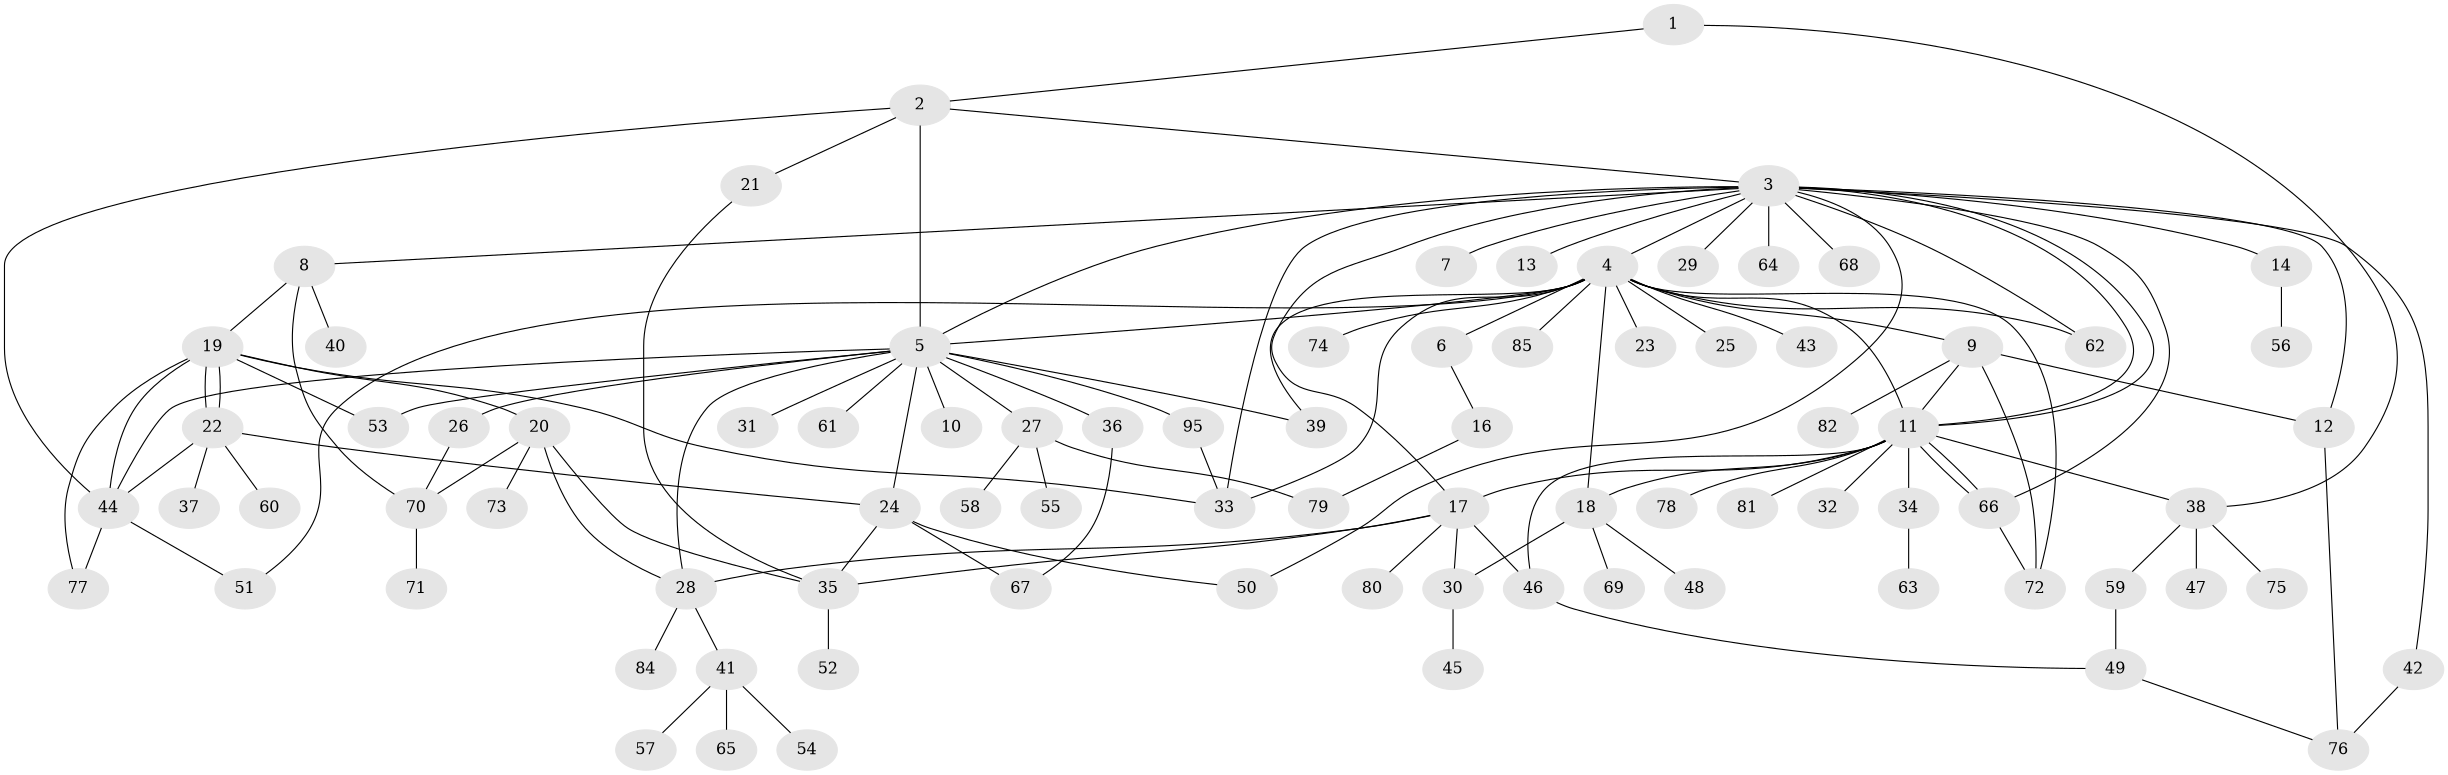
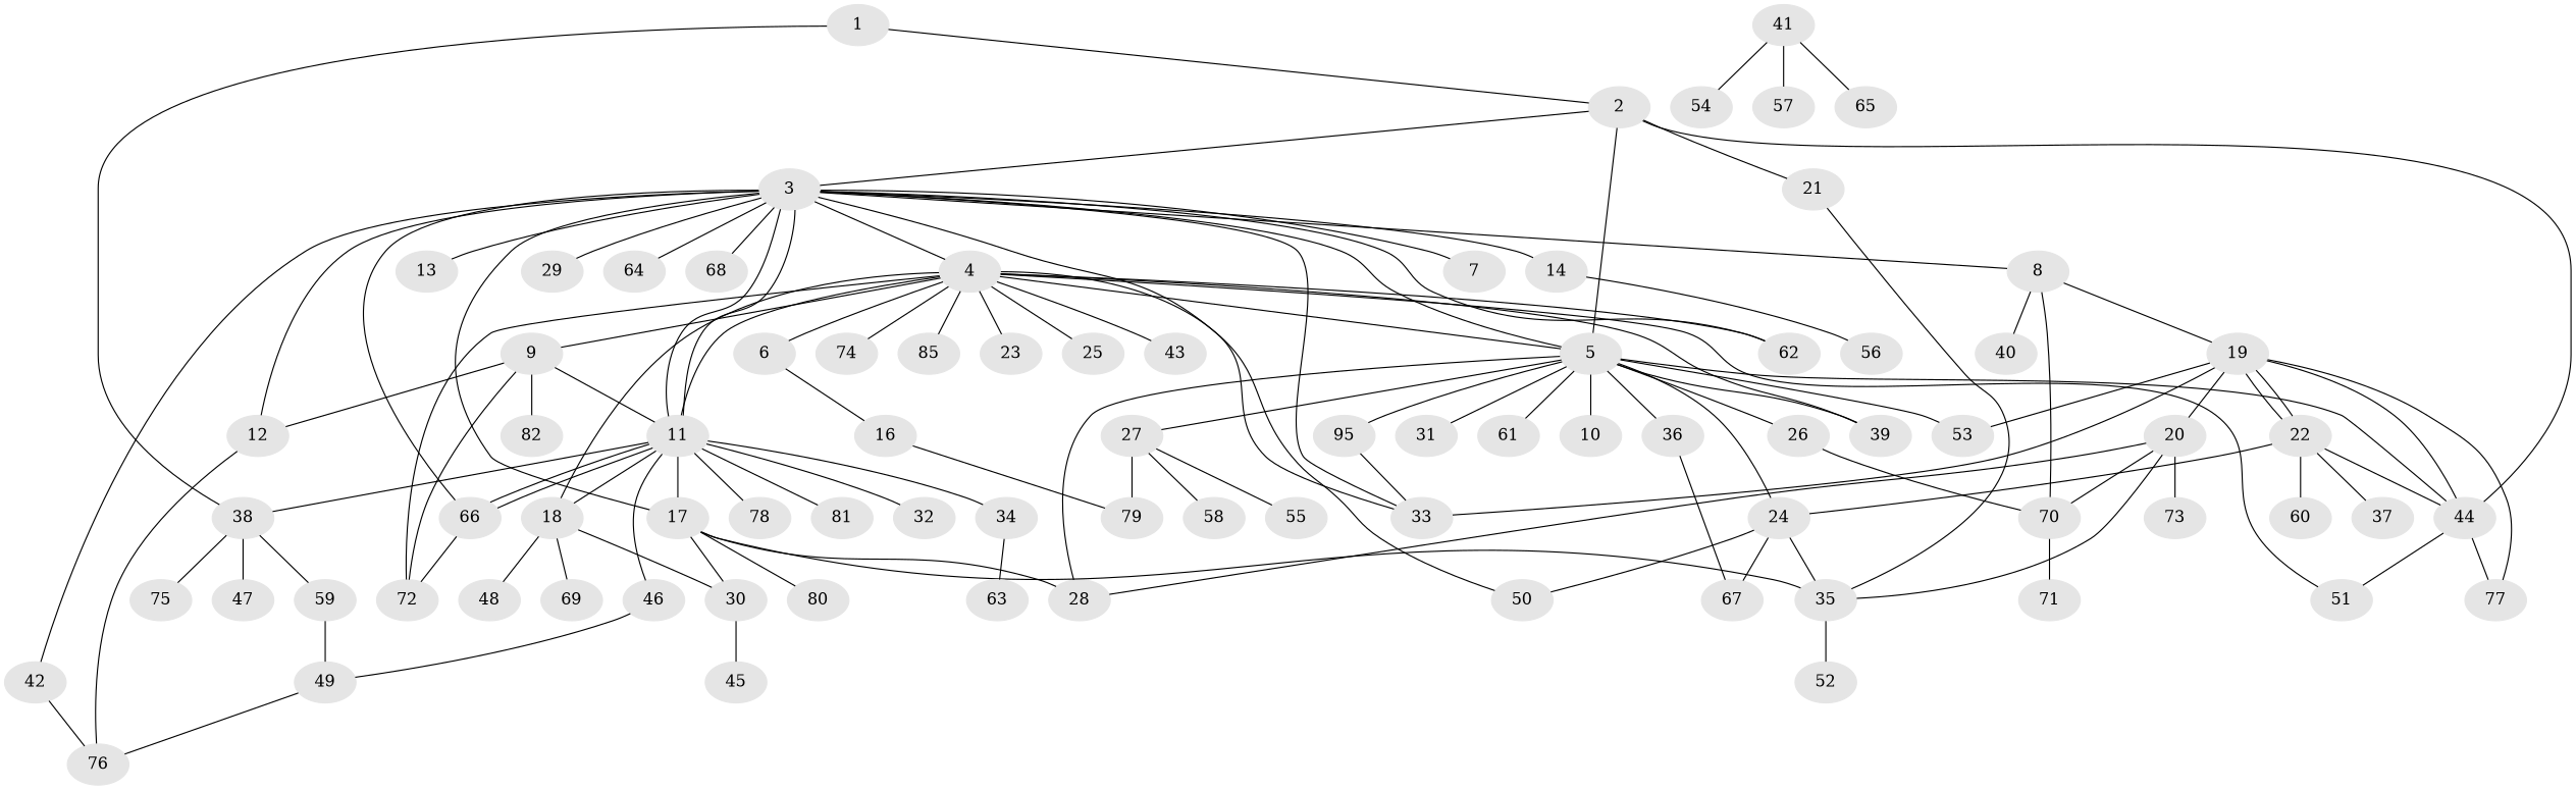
  graph {
    node [color=gray90 style=filled]
    1
    2
    38
    3
    5
    21
    44
    47
    59
    75
    4
    7
    8
    11
    12
    13
    14
    17
    29
    33
    42
    50
    62
    64
    66
    68
    39
    10
    n29 [label=95]
    24
    26
    27
    28
    31
    36
    53
    61
    35
    51
    77
    6
    9
    18
    23
    25
    43
    72
    74
    n49 [label=85]
    19
    40
    70
    32
    34
    46
    78
    81
    76
    56
    30
    80
    16
    82
    48
    69
    67
    79
    55
    58
    41
-   84
    20
    22
    71
    63
    49
    45
    52
    73
    37
    60
    54
    57
    65
    1 -- 2
    1 -- 38
    2 -- 3
    2 -- 5
    2 -- 21
    2 -- 44
    38 -- 47
    38 -- 59
    38 -- 75
    3 -- 5
    3 -- 4
    3 -- 7
    3 -- 8
    3 -- 11
    3 -- 11
    3 -- 12
    3 -- 13
    3 -- 14
    3 -- 17
    3 -- 29
    3 -- 33
    3 -- 42
    3 -- 50
    3 -- 62
    3 -- 64
    3 -- 66
    3 -- 68
    5 -- 44
    5 -- 39
    5 -- 10
    5 -- n29
    5 -- 24
    5 -- 26
    5 -- 27
    5 -- 28
    5 -- 31
    5 -- 36
    5 -- 53
    5 -- 61
    21 -- 35
    44 -- 51
    44 -- 77
    59 -- 49
    4 -- 5
    4 -- 11
    4 -- 33
    4 -- 62
    4 -- 39
    4 -- 51
    4 -- 6
    4 -- 9
    4 -- 18
    4 -- 23
    4 -- 25
    4 -- 43
    4 -- 72
    4 -- 74
    4 -- n49
    8 -- 19
    8 -- 40
    8 -- 70
    11 -- 38
    11 -- 17
    11 -- 66
    11 -- 66
    11 -- 18
    11 -- 32
    11 -- 34
    11 -- 46
    11 -- 78
    11 -- 81
    12 -- 76
    14 -- 56
    17 -- 28
    17 -- 35
-   17 -- 46
    17 -- 30
    17 -- 80
    42 -- 76
    66 -- 72
    n29 -- 33
    24 -- 50
    24 -- 35
    24 -- 67
    26 -- 70
    27 -- 79
    27 -- 55
    27 -- 58
-   28 -- 41
-   28 -- 84
    36 -- 67
    35 -- 52
    6 -- 16
    9 -- 11
    9 -- 12
    9 -- 72
    9 -- 82
    18 -- 30
    18 -- 48
    18 -- 69
    19 -- 44
    19 -- 33
    19 -- 53
    19 -- 77
    19 -- 20
    19 -- 22
    19 -- 22
    70 -- 71
    34 -- 63
    46 -- 49
    30 -- 45
    16 -- 79
    41 -- 54
    41 -- 57
    41 -- 65
    20 -- 28
    20 -- 35
    20 -- 70
    20 -- 73
    22 -- 44
    22 -- 24
    22 -- 37
    22 -- 60
    49 -- 76
  }
